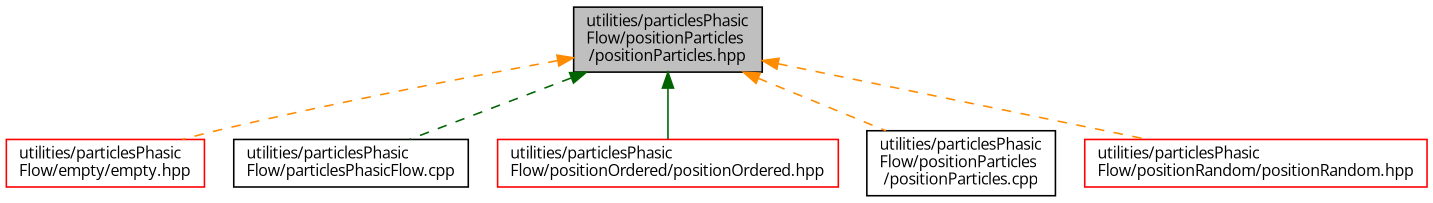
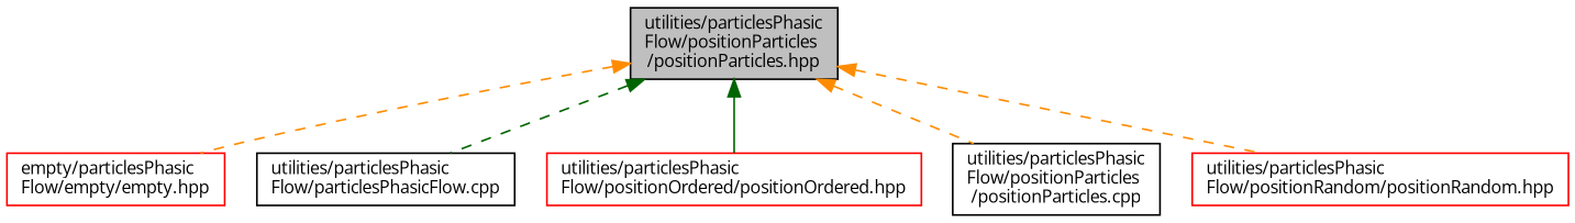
  digraph {
    fontname="Open Sans"
    node [color=black fillcolor=white fontname="Open Sans" fontsize=10 shape=record style=filled]
    edge [color=darkorange dir=back fontname="Open Sans" fontsize=10 labelfontname=Helvetica labelfontsize=10 style=dashed]
    n1 [fillcolor=grey75 fontcolor=black height=0.2 label="utilities/particlesPhasic\lFlow/positionParticles\l/positionParticles.hpp" width=0.4]
-   n2 [color=red height=0.2 label="utilities/particlesPhasic\lFlow/empty/empty.hpp" width=0.4]
+   n2 [color=red height=0.2 label="empty/particlesPhasic\lFlow/empty/empty.hpp" width=0.4]
    n3 [height=0.2 label="utilities/particlesPhasic\lFlow/particlesPhasicFlow.cpp" width=0.4]
    n4 [color=red height=0.2 label="utilities/particlesPhasic\lFlow/positionOrdered/positionOrdered.hpp" width=0.4]
    n5 [height=0.2 label="utilities/particlesPhasic\lFlow/positionParticles\l/positionParticles.cpp" width=0.4]
    n6 [color=red height=0.2 label="utilities/particlesPhasic\lFlow/positionRandom/positionRandom.hpp" width=0.4]
    n1 -> n2
    n1 -> n3 [color=darkgreen]
    n1 -> n4 [color=darkgreen style=solid]
    n1 -> n5
    n1 -> n6
  }
